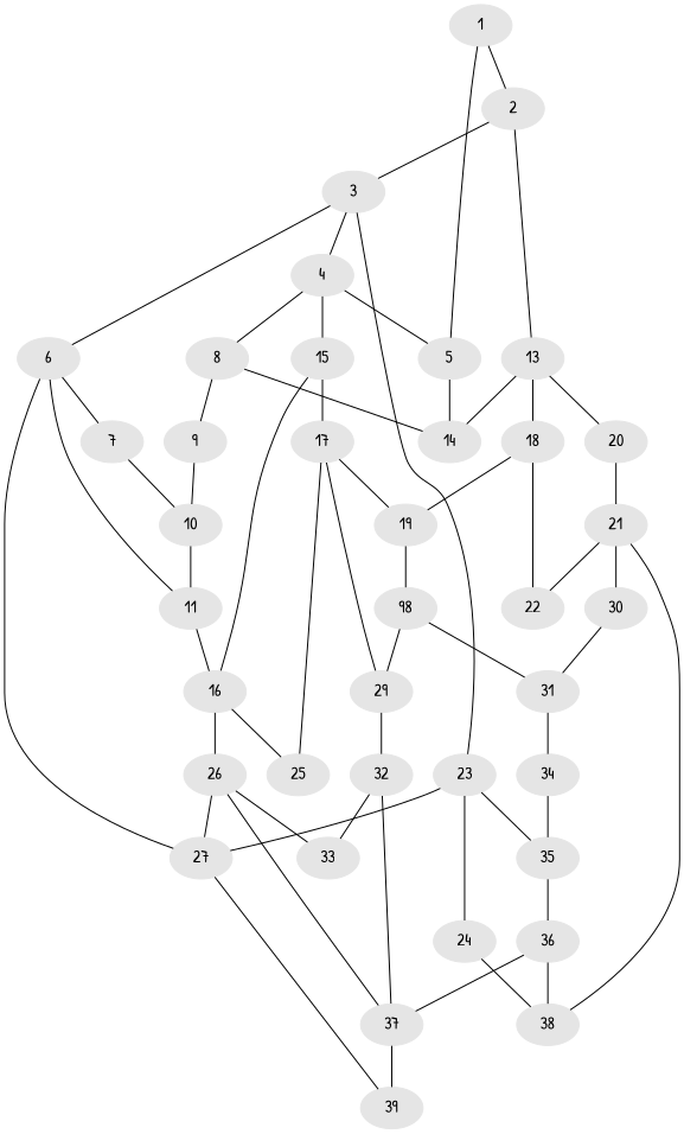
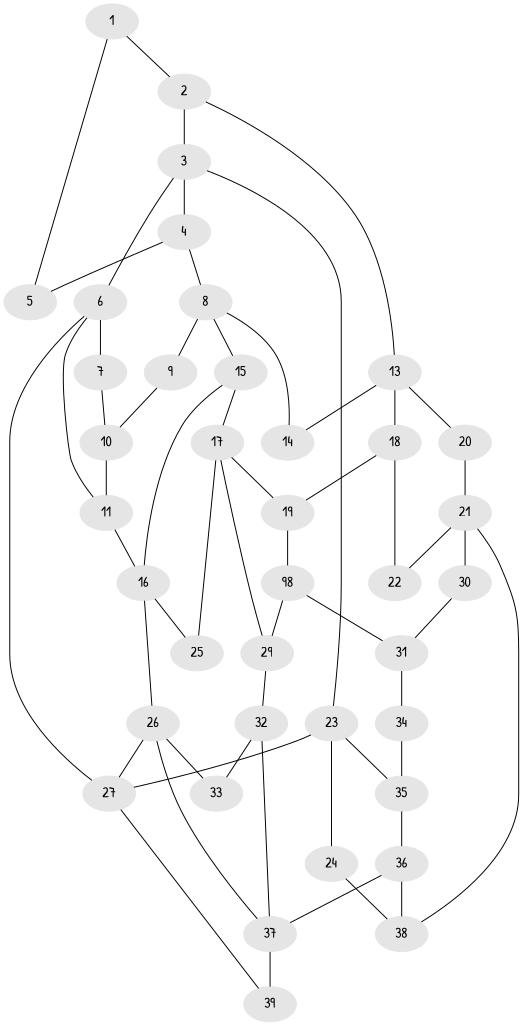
  graph {
    fontname="Patrick Hand"
    node [color=gray90 fontname="Patrick Hand" style=filled]
    edge [fontname="Patrick Hand" weight=1.0]
    1
    2
    5
    3
    13
    14
    4
    6
    23
    18
    20
    8
    7
    11
    27
    24
    35
    9
    15
    10
    16
    39
    17
    25
    26
    19
    22
    21
    29
    33
    37
    n32 [label=98]
    32
    31
    30
    38
    36
    34
    1 -- 2
    1 -- 5
    2 -- 3
    2 -- 13
-   5 -- 14
    3 -- 4
    3 -- 6
    3 -- 23
    13 -- 14 [weight=2.0]
    13 -- 18
    13 -- 20
    4 -- 5
    4 -- 8
    6 -- 7
    6 -- 11 [weight=2.0]
    6 -- 27
    23 -- 27
    23 -- 24
    23 -- 35
    18 -- 19
    18 -- 22
    20 -- 21
    8 -- 14
    8 -- 9 [weight=2.0]
-   4 -- 15 [weight=2.0]
+   8 -- 15 [weight=2.0]
    7 -- 10
    11 -- 16 [weight=2.0]
    27 -- 39
    24 -- 38
    35 -- 36 [weight=2.0]
    9 -- 10 [weight=2.0]
    15 -- 16
    15 -- 17 [weight=2.0]
    10 -- 11 [weight=2.0]
    16 -- 25
    16 -- 26 [weight=2.0]
    17 -- 25 [weight=2.0]
    17 -- 19
    17 -- 29
    26 -- 27
    26 -- 33 [weight=2.0]
    26 -- 37
    19 -- n32
    21 -- 22 [weight=2.0]
    21 -- 30 [weight=2.0]
    21 -- 38
    29 -- 32
    37 -- 39 [weight=2.0]
    n32 -- 29
    n32 -- 31
    32 -- 33
    32 -- 37
    31 -- 34
    30 -- 31
    36 -- 37 [weight=2.0]
    36 -- 38
    34 -- 35 [weight=2.0]
  }
